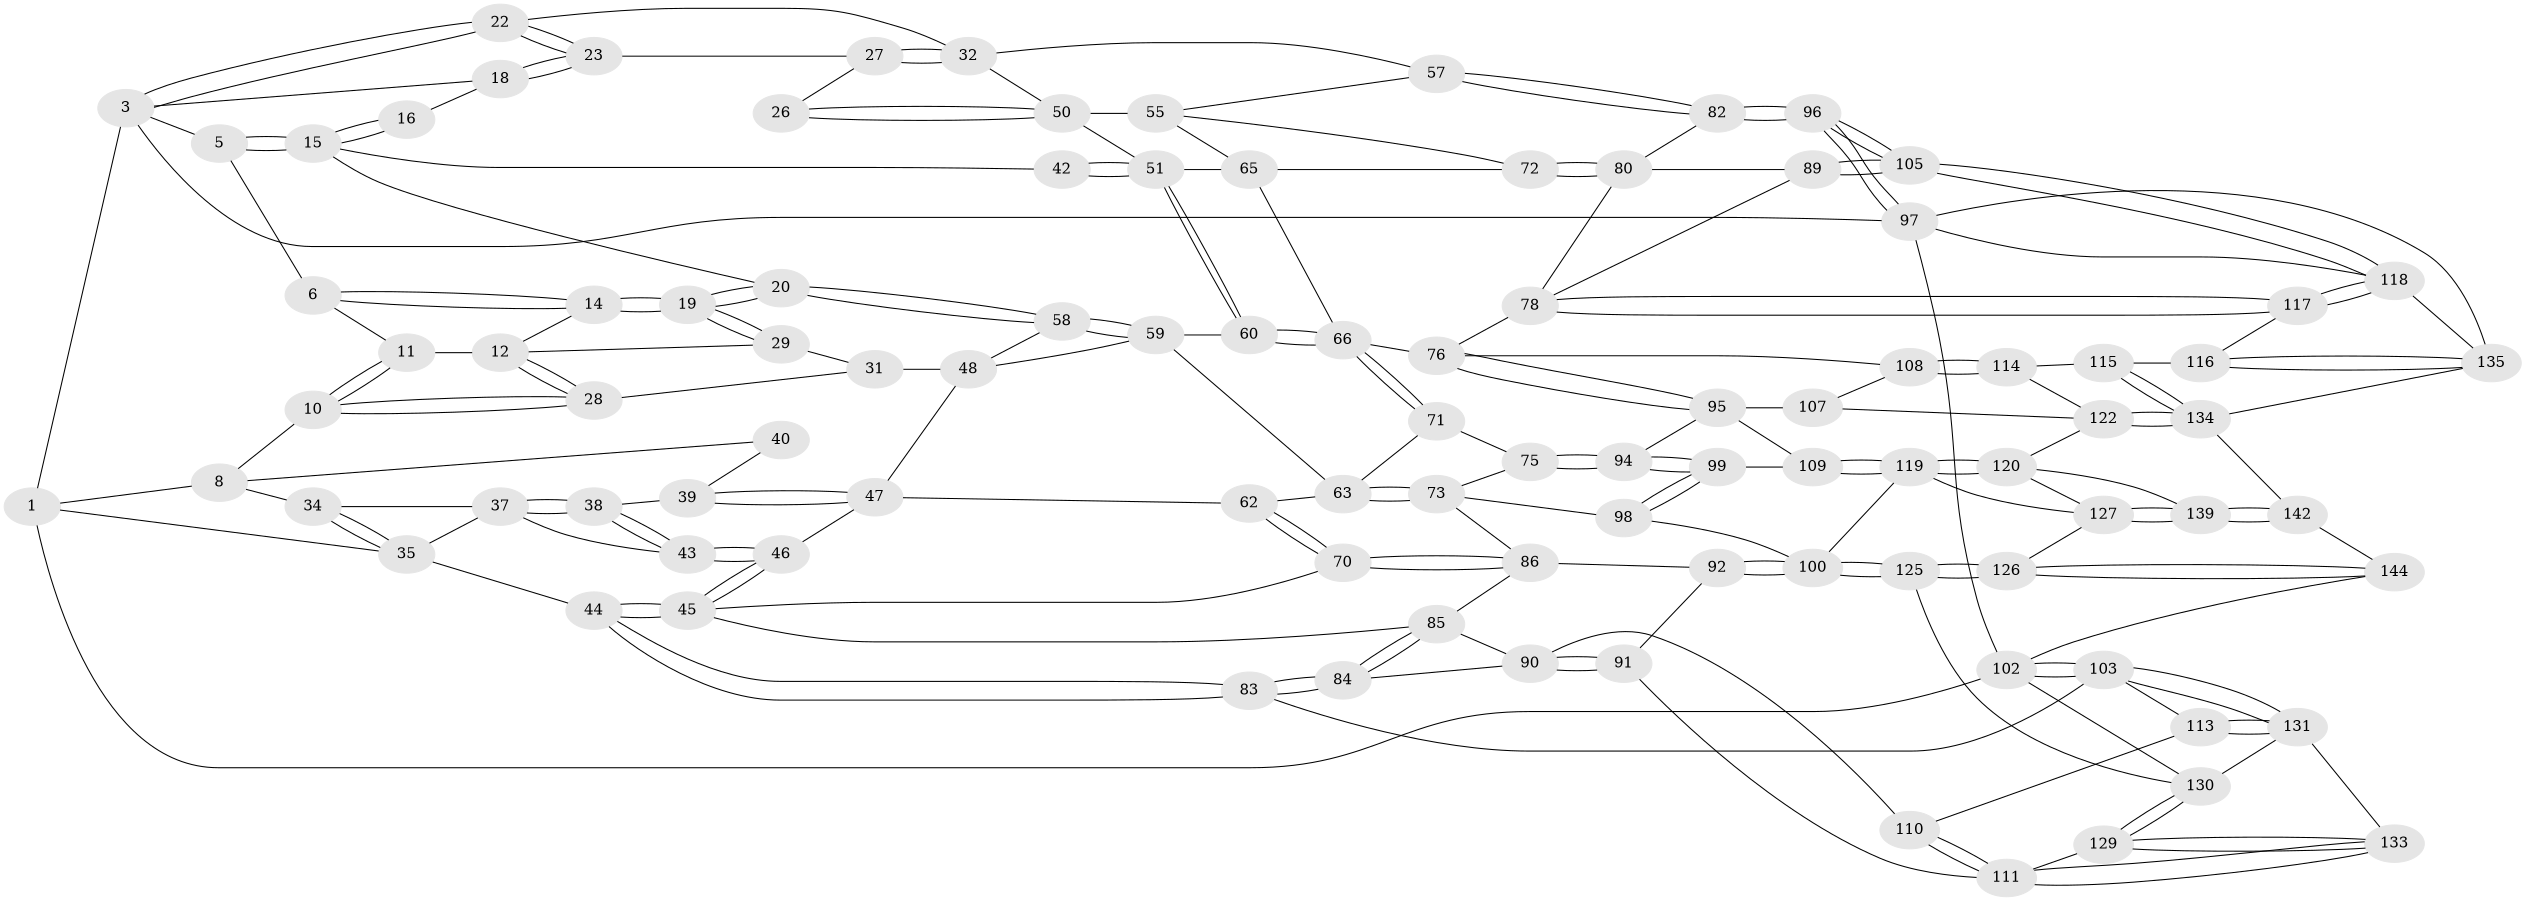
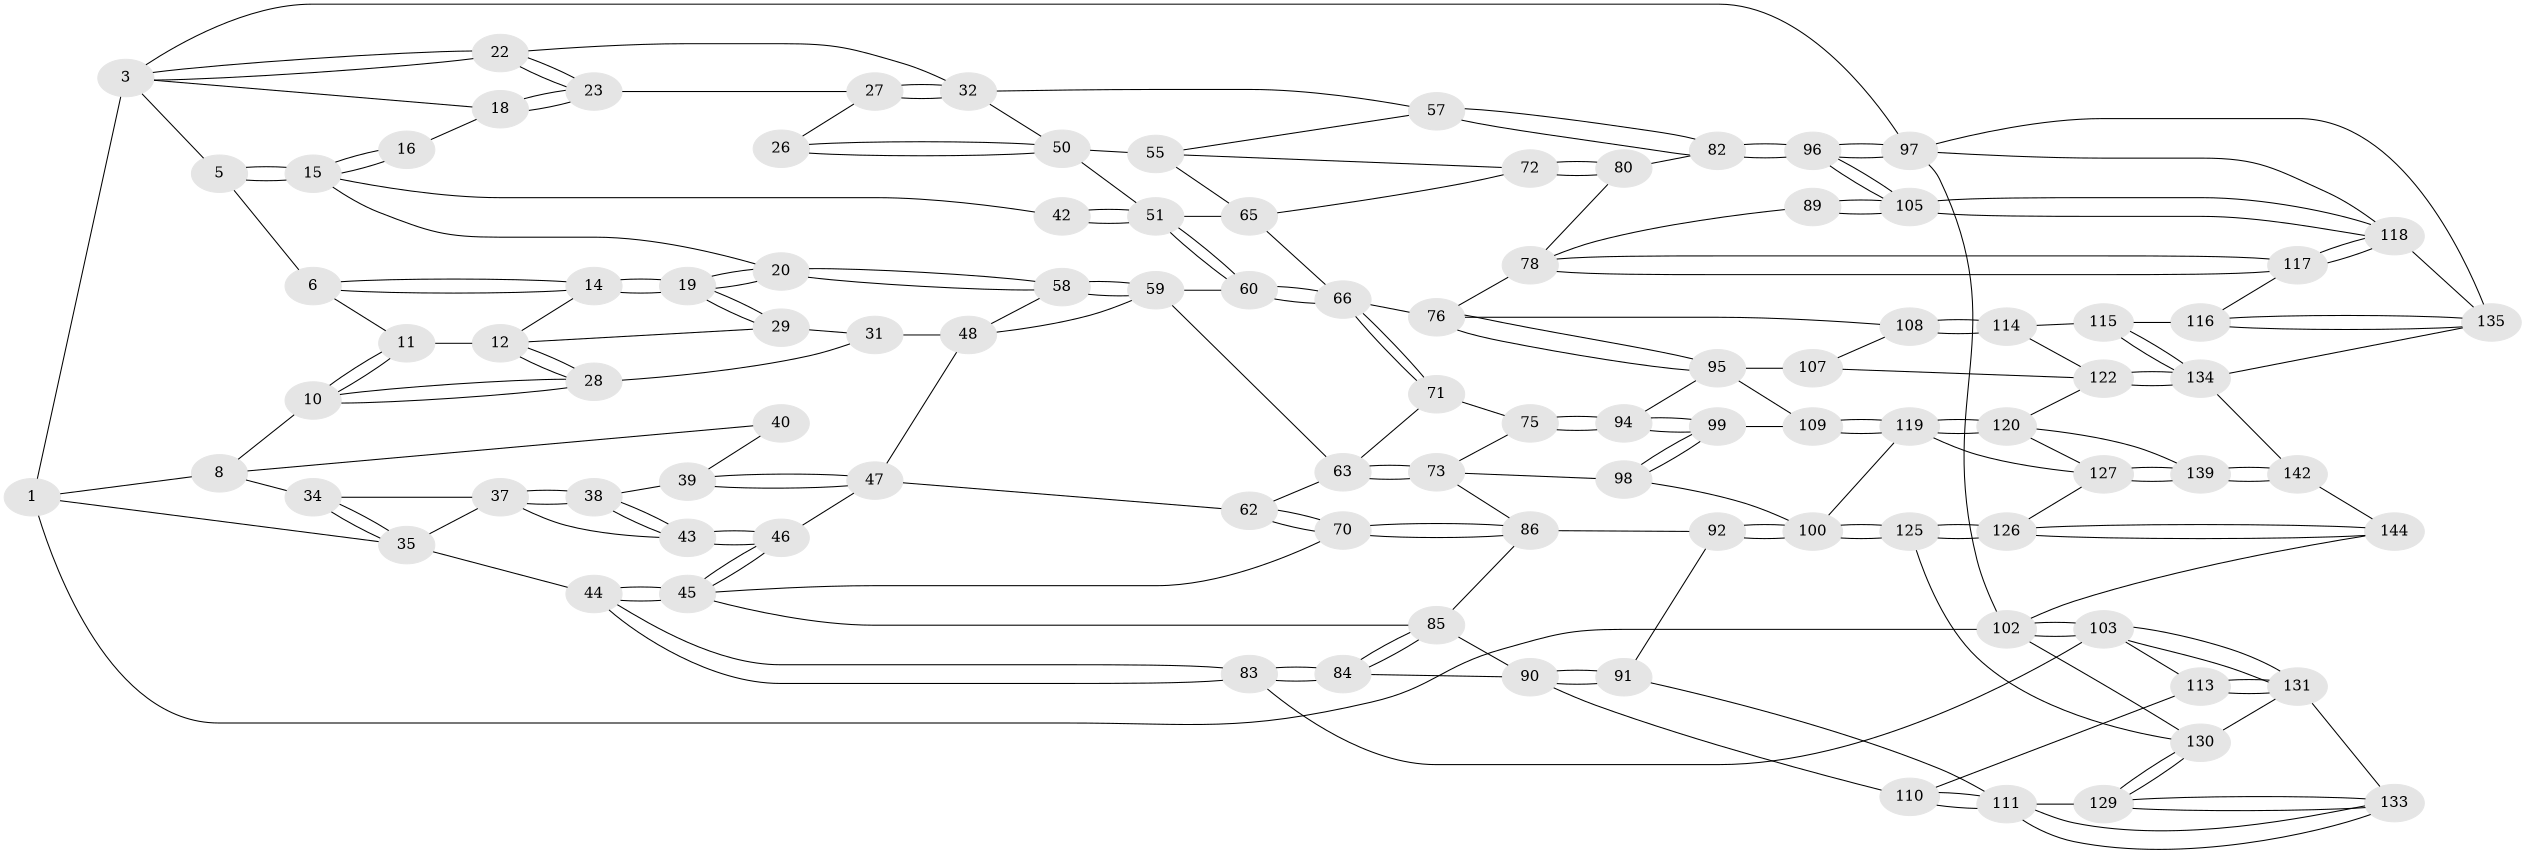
  graph {
    rankdir=LR
    node [color=gray90 style=filled]
    1 [super="+2"]
    3 [super="+4"]
    8 [super="+9"]
    35 [super="+36"]
    102 [super="+143"]
    5
    18
    22
    97 [super="+141"]
    10
    34
    40
    37 [super="+41"]
    44
    103 [super="+104"]
    130 [super="+140"]
    144
    6 [super="+7"]
    15 [super="+21"]
    23
    32 [super="+33"]
    118 [super="+136"]
    135 [super="+138"]
    11
    14
    16 [super="+17"]
    20
    42
    12 [super="+13"]
    19
    28 [super="+30"]
    31
    29
    58
    51 [super="+52"]
    27
    59 [super="+61"]
    50 [super="+53"]
    57
    26
    55 [super="+56"]
    48 [super="+49"]
    82
    38
    43
    45 [super="+69"]
    83
    39
    46
    47 [super="+54"]
    62
    60
    65 [super="+68"]
    70
    85 [super="+88"]
    84
    86 [super="+87"]
    90 [super="+93"]
    63 [super="+64"]
    72
    66 [super="+67"]
    80 [super="+81"]
    96
    71
    73 [super="+74"]
    76 [super="+77"]
    75
    98
    78 [super="+79"]
    95 [super="+106"]
    108
    92
    94
    89
    100 [super="+101"]
    99
    117
    107
    109
    114
    105
    113
    131 [super="+132"]
    91
    110
    111 [super="+112"]
    129
    133
    119 [super="+124"]
    125
    122 [super="+123"]
    120 [super="+121"]
    127 [super="+128"]
    126
    134 [super="+137"]
    115
    116
    142
    139
    1 -- 3
    1 -- 8
    1 -- 35
    1 -- 102
    3 -- 5
    3 -- 18
    3 -- 22
    3 -- 22
    3 -- 97
    8 -- 10
    8 -- 34
    8 -- 40
    35 -- 37
    35 -- 44
    102 -- 103
    102 -- 103
    102 -- 130
    102 -- 144
    5 -- 6
    5 -- 15
    5 -- 15
    18 -- 23
    18 -- 23
    22 -- 23
    22 -- 23
    22 -- 32
    97 -- 102
    97 -- 118
    97 -- 135
    10 -- 11
    10 -- 11
    10 -- 28
    10 -- 28
    34 -- 35
    34 -- 35
    34 -- 37
    37 -- 38
    37 -- 38
    37 -- 43
    44 -- 45
    44 -- 45
    44 -- 83
    44 -- 83
    103 -- 113
    103 -- 131
    103 -- 131
    130 -- 131
    6 -- 11
    6 -- 14
    6 -- 14
    15 -- 16
    15 -- 16
    15 -- 20
    15 -- 42
    23 -- 27
    32 -- 50
    32 -- 57
    118 -- 135
    11 -- 12
    14 -- 19
    14 -- 19
    16 -- 18
    20 -- 58
    20 -- 58
    42 -- 51
    42 -- 51
    12 -- 14
    12 -- 28
    12 -- 28
    12 -- 29
    19 -- 20
    19 -- 20
    19 -- 29
    19 -- 29
    28 -- 31
    31 -- 48
    29 -- 31
    58 -- 59
    58 -- 59
    51 -- 60
    51 -- 60
    51 -- 65
    27 -- 32
    27 -- 32
    59 -- 60
    59 -- 63
    50 -- 51
    50 -- 55
    57 -- 82
    57 -- 82
    26 -- 27
    26 -- 50
    26 -- 50
    55 -- 57
    55 -- 65
    55 -- 72
    48 -- 58
    48 -- 59
    82 -- 96
    82 -- 96
    38 -- 43
    38 -- 43
    38 -- 39
    43 -- 46
    43 -- 46
    45 -- 46
    45 -- 46
    45 -- 70
    45 -- 85
    83 -- 103
    83 -- 84
    83 -- 84
    39 -- 40
    39 -- 47
    39 -- 47
    46 -- 47
    47 -- 48
    47 -- 62
    62 -- 70
    62 -- 70
    62 -- 63
    60 -- 66
    60 -- 66
    65 -- 72
    65 -- 66
    70 -- 86
    70 -- 86
    85 -- 86
    85 -- 90
    84 -- 85
    84 -- 85
    84 -- 90
    86 -- 92
    90 -- 91
    90 -- 91
    90 -- 110
    63 -- 71
    63 -- 73
    63 -- 73
    72 -- 80
    72 -- 80
    66 -- 71
    66 -- 71
    66 -- 76
    80 -- 82
-   80 -- 89
    96 -- 97
    96 -- 97
    96 -- 105
    96 -- 105
    71 -- 75
    73 -- 86
    73 -- 75
    73 -- 98
    76 -- 78
    76 -- 95
    76 -- 95
    76 -- 108
    75 -- 94
    75 -- 94
    98 -- 100
    98 -- 99
    98 -- 99
    78 -- 80
    78 -- 89
    78 -- 117
    78 -- 117
    95 -- 107
    95 -- 109
    108 -- 114
    108 -- 114
    92 -- 100
    92 -- 100
    94 -- 95
    94 -- 99
    94 -- 99
    89 -- 105
    89 -- 105
    100 -- 119
    100 -- 125
    100 -- 125
    99 -- 109
    117 -- 118
    117 -- 118
    107 -- 108
    107 -- 122
    109 -- 119
    109 -- 119
    114 -- 122
    114 -- 115
    105 -- 118
    105 -- 118
    113 -- 131
    113 -- 131
    131 -- 133
    91 -- 92
    91 -- 111
    110 -- 113
    110 -- 111
    110 -- 111
    111 -- 129
    111 -- 133
    111 -- 133
    129 -- 130
    129 -- 130
    129 -- 133
    129 -- 133
    119 -- 120
    119 -- 120
    119 -- 127
    125 -- 130
    125 -- 126
    125 -- 126
    122 -- 134
    122 -- 134
    120 -- 122
    120 -- 127
    120 -- 139
    127 -- 139
    127 -- 139
    126 -- 144
    126 -- 144
    126 -- 127
    134 -- 135
    134 -- 142
    115 -- 134
    115 -- 134
    115 -- 116
    116 -- 135
    116 -- 135
    116 -- 117
    142 -- 144
    139 -- 142
    139 -- 142
  }
